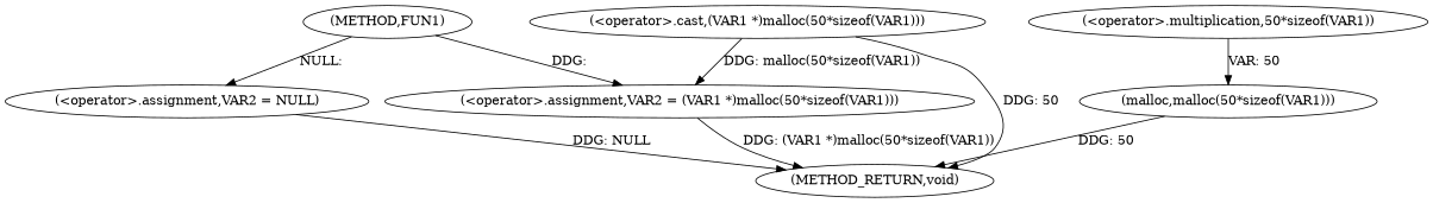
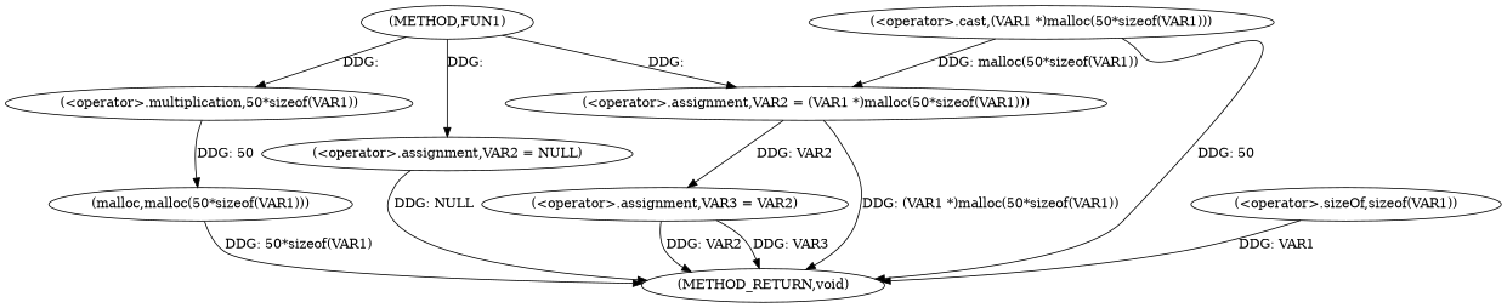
  digraph {
    n1 [label="(METHOD,FUN1)"]
    n2 [label="(<operator>.assignment,VAR2 = NULL)"]
    n3 [label="(<operator>.assignment,VAR2 = (VAR1 *)malloc(50*sizeof(VAR1)))"]
    n4 [label="(<operator>.multiplication,50*sizeof(VAR1))"]
    n5 [label="(METHOD_RETURN,void)"]
+   n6 [label="(<operator>.assignment,VAR3 = VAR2)"]
    n7 [label="(malloc,malloc(50*sizeof(VAR1)))"]
+   n8 [label="(<operator>.sizeOf,sizeof(VAR1))"]
    n9 [label="(<operator>.cast,(VAR1 *)malloc(50*sizeof(VAR1)))"]
-   n1 -> n2 [label="NULL: "]
+   n1 -> n2 [label="DDG: "]
    n1 -> n3 [label="DDG: "]
+   n1 -> n4 [label="DDG: "]
    n2 -> n5 [label="DDG: NULL"]
    n3 -> n5 [label="DDG: (VAR1 *)malloc(50*sizeof(VAR1))"]
-   n4 -> n7 [label="VAR: 50"]
-   n7 -> n5 [label="DDG: 50"]
+   n3 -> n6 [label="DDG: VAR2"]
+   n4 -> n7 [label="DDG: 50"]
+   n6 -> n5 [label="DDG: VAR2"]
+   n6 -> n5 [label="DDG: VAR3"]
+   n7 -> n5 [label="DDG: 50*sizeof(VAR1)"]
+   n8 -> n5 [label="DDG: VAR1"]
    n9 -> n3 [label="DDG: malloc(50*sizeof(VAR1))"]
    n9 -> n5 [label="DDG: 50"]
  }
